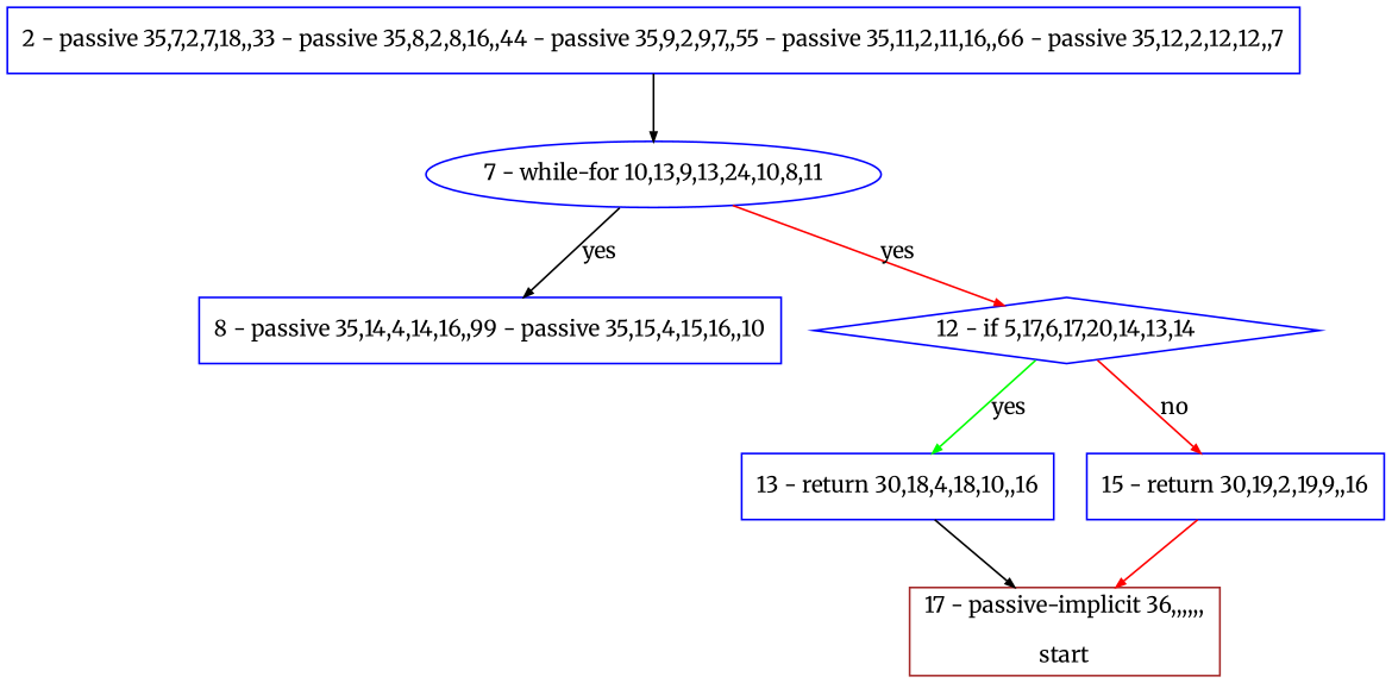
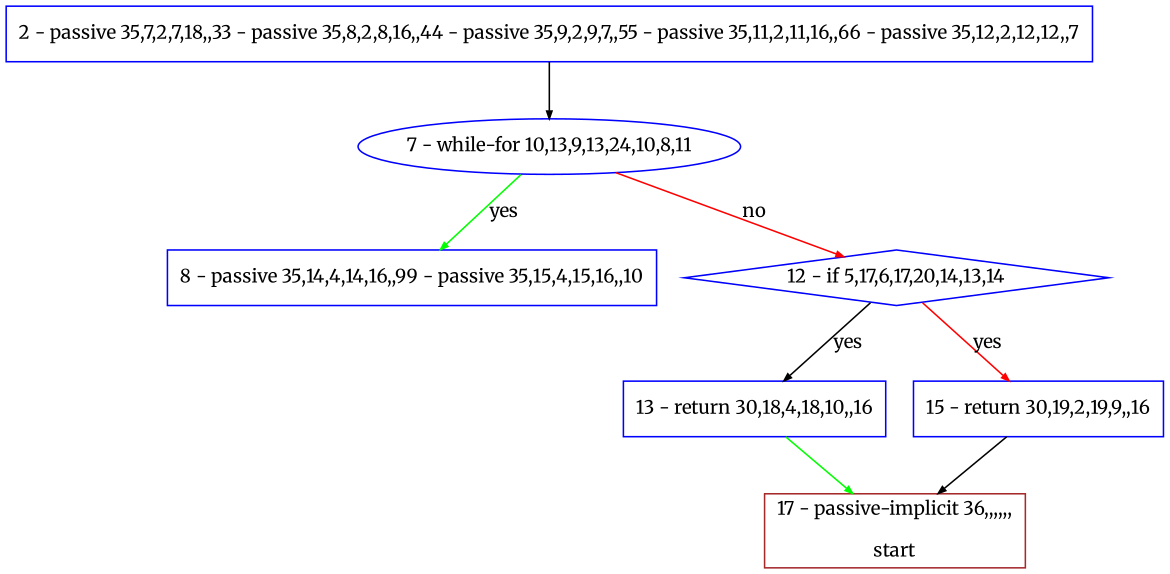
  digraph {
    bgcolor=white
    compound=true
    fillcolor="#FFFFCC"
    fontname=Merriweather
    fontsize=12
    pack=true
    packmode=clust
    style="rounded,filled"
    node [color="#0000ff" compound=true fillcolor="#ffffff" fixedsize=false fontname=Merriweather fontsize=12 node_initialized=no shape=box style=filled]
    edge [arrowhead=normal arrowsize=0.5 arrowtail=none color="#000000" compound=true dir=forward fontcolor=black fontname=Merriweather fontsize=12]
    n1 [label="2 - passive 35,7,2,7,18,,33 - passive 35,8,2,8,16,,44 - passive 35,9,2,9,7,,55 - passive 35,11,2,11,16,,66 - passive 35,12,2,12,12,,7"]
    n2 [label="7 - while-for 10,13,9,13,24,10,8,11" shape=oval]
    n3 [label="8 - passive 35,14,4,14,16,,99 - passive 35,15,4,15,16,,10"]
    n4 [label="12 - if 5,17,6,17,20,14,13,14" shape=diamond]
    n5 [label="13 - return 30,18,4,18,10,,16"]
    n6 [label="15 - return 30,19,2,19,9,,16"]
    n7 [color="#a52a2a" label="17 - passive-implicit 36,,,,,,\n\nstart"]
    n1 -> n2
-   n2 -> n3 [label=yes]
-   n2 -> n4 [color="#ff0000" label=yes]
-   n4 -> n5 [color="#00ff00" label=yes]
-   n4 -> n6 [color="#ff0000" label=no]
-   n5 -> n7
-   n6 -> n7 [color="#ff0000"]
+   n2 -> n3 [color="#00ff00" label=yes]
+   n2 -> n4 [color="#ff0000" label=no]
+   n4 -> n5 [label=yes]
+   n4 -> n6 [color="#ff0000" label=yes]
+   n5 -> n7 [color="#00ff00"]
+   n6 -> n7
  }
